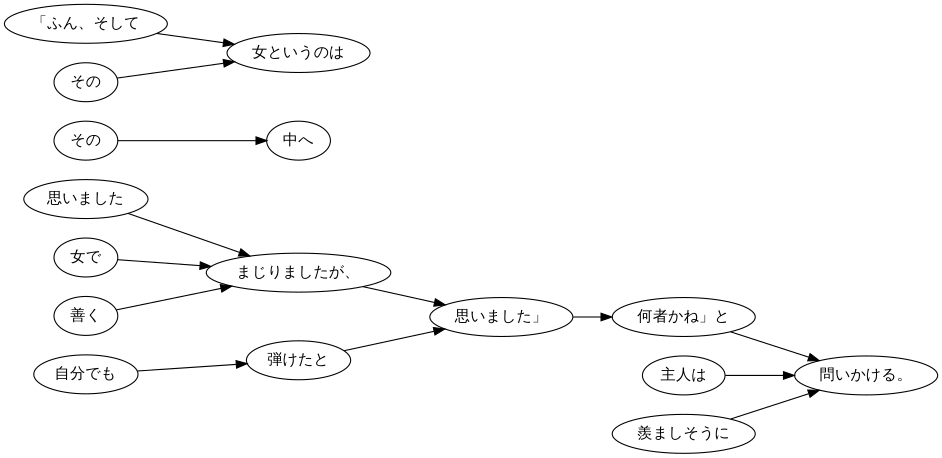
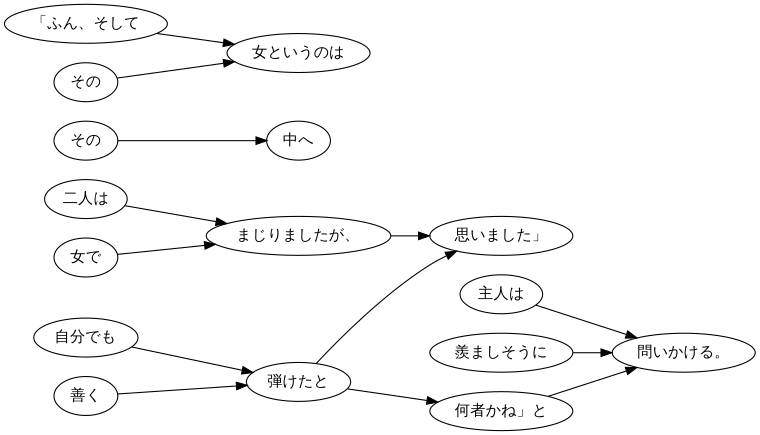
  digraph {
    rankdir=LR
-   n1 [label="思いました"]
+   n1 [label="二人は"]
    n2 [label="まじりましたが、"]
    n3 [label="思いました」"]
    n4 [label="女で"]
    n5 [label="その"]
    n6 [label="中へ"]
    n7 [label="何者かね」と"]
    n8 [label="自分でも"]
    n9 [label="弾けたと"]
    n10 [label="善く"]
    n11 [label="問いかける。"]
    n12 [label="「ふん、そして"]
    n13 [label="女というのは"]
    n14 [label="その"]
    n15 [label="主人は"]
    n16 [label="羨ましそうに"]
    n1 -> n2
    n2 -> n3
-   n3 -> n7
+   n9 -> n7
    n4 -> n2
    n5 -> n6
    n7 -> n11
    n8 -> n9
    n9 -> n3
-   n10 -> n2
+   n10 -> n9
    n12 -> n13
    n14 -> n13
    n15 -> n11
    n16 -> n11
  }
